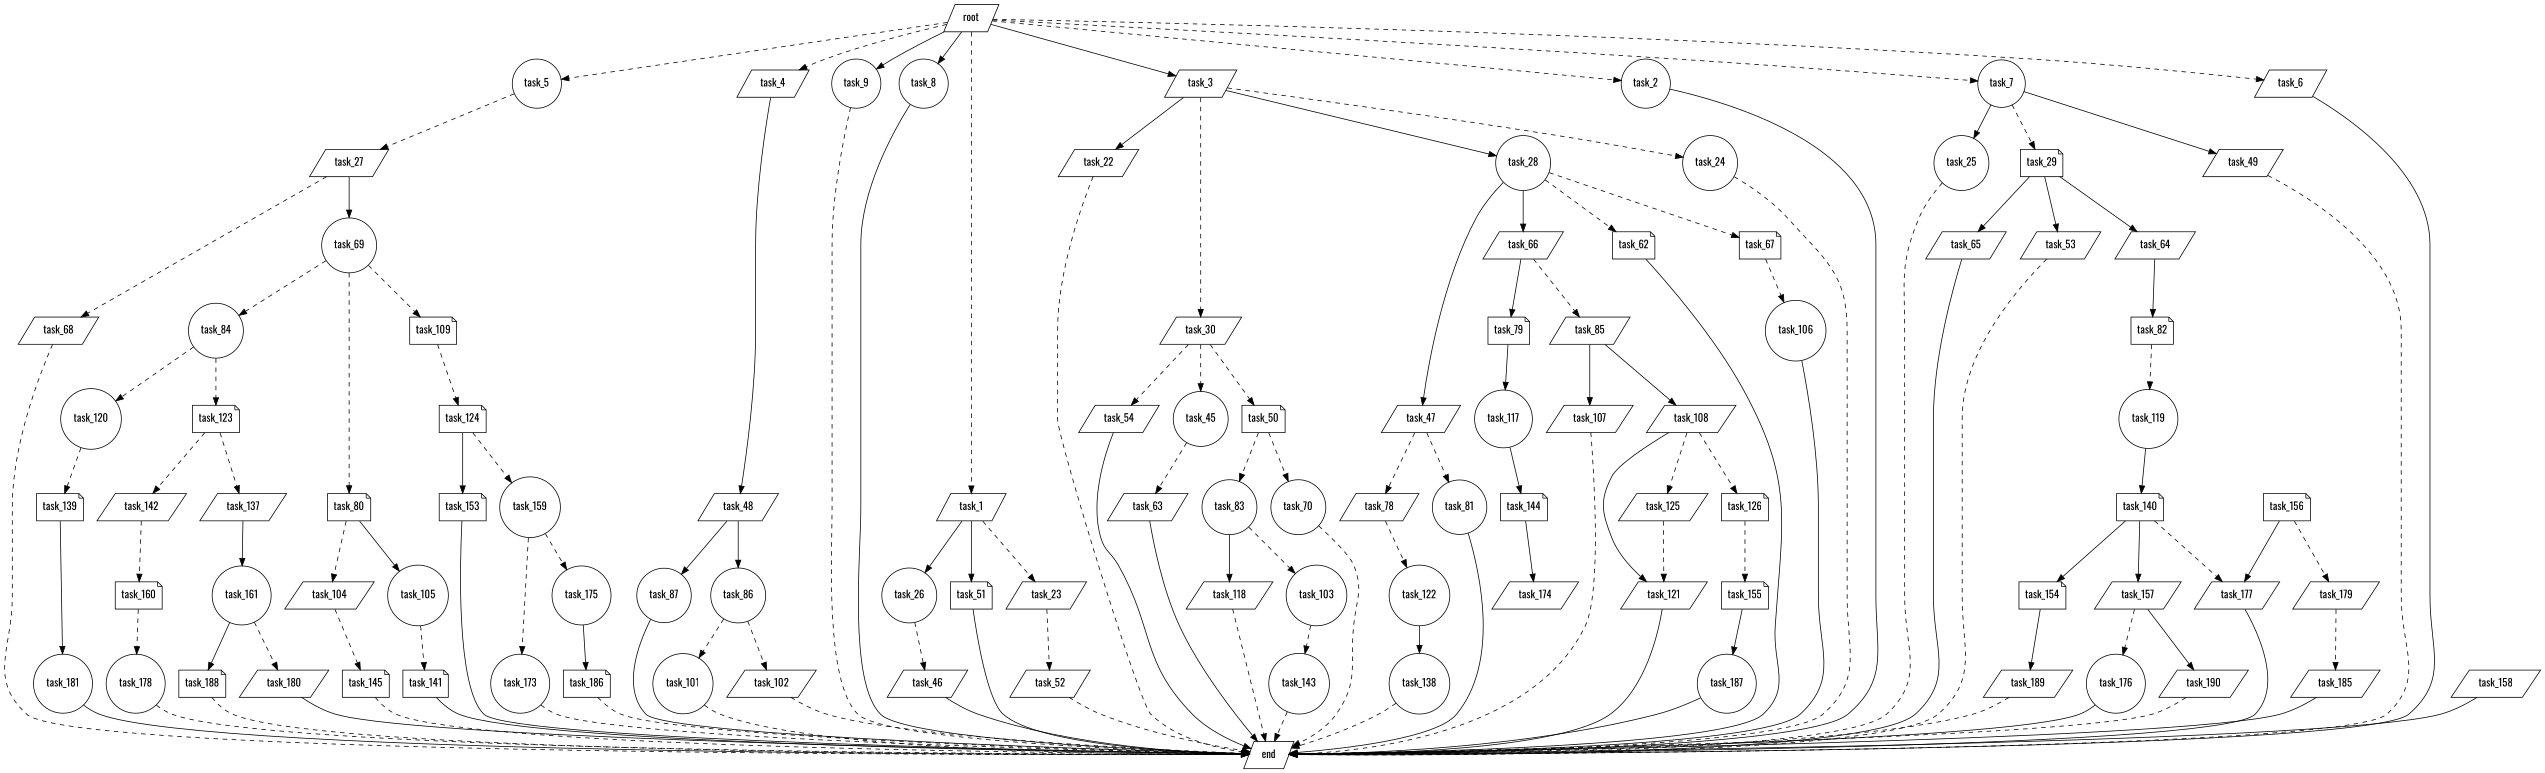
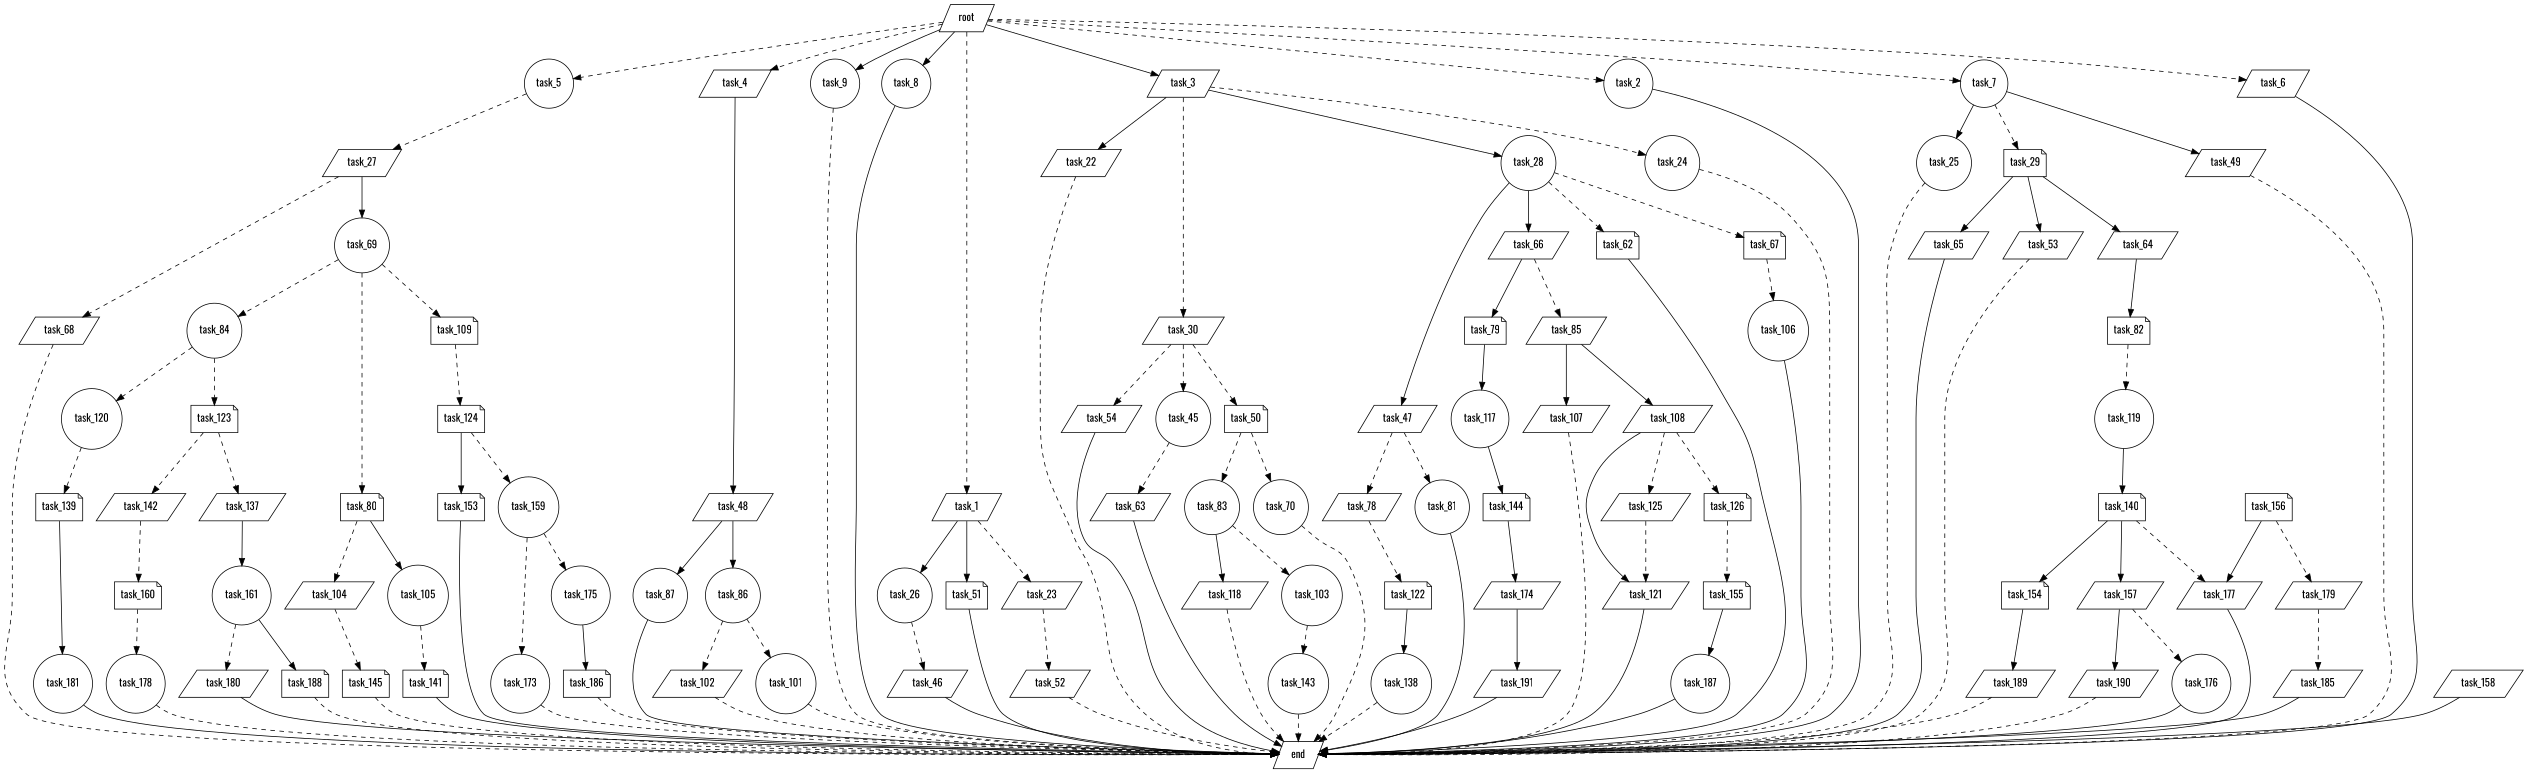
  digraph {
    fontname=Oswald
    node [fontname=Oswald shape=parallelogram]
    edge [fontname=Oswald style=dashed]
    task_180
    end
    task_27
    task_68
    task_69 [shape=circle]
    task_84 [shape=circle]
    task_80 [shape=note]
    task_109 [shape=note]
    task_50 [shape=note]
    task_83 [shape=circle]
    task_70 [shape=circle]
    task_103 [shape=circle]
    task_118
    task_119 [shape=circle]
    task_140 [shape=note]
    task_157
    task_154 [shape=note]
    task_177
    task_181 [shape=circle]
    task_185
    task_187 [shape=circle]
    task_5 [shape=circle]
    task_4
    task_48
    task_86 [shape=circle]
    task_87 [shape=circle]
    task_121
    task_123 [shape=note]
    task_120 [shape=circle]
    task_142
    task_137
    task_139 [shape=note]
    task_81 [shape=circle]
    task_143 [shape=circle]
    task_26 [shape=circle]
    task_46
    task_82 [shape=note]
    task_64
    task_141 [shape=note]
    task_190
    task_51 [shape=note]
    task_28 [shape=circle]
    task_62 [shape=note]
    task_67 [shape=note]
    task_47
    task_66
    task_106 [shape=circle]
    task_78
    task_85
    task_79 [shape=note]
    task_102
    task_9 [shape=circle]
    task_54
    task_174
+   task_191
    task_52
    task_160 [shape=note]
    task_178 [shape=circle]
    task_186 [shape=note]
    task_153 [shape=note]
    root
    task_8 [shape=circle]
    task_1
    task_3
    task_2 [shape=circle]
    task_7 [shape=circle]
    task_6
    task_23
    task_24 [shape=circle]
    task_22
    task_30
    task_25 [shape=circle]
    task_29 [shape=note]
    task_49
    task_117 [shape=circle]
    task_144 [shape=note]
    task_101 [shape=circle]
    task_179
    task_105 [shape=circle]
    task_104
    task_145 [shape=note]
    task_188 [shape=note]
    task_176 [shape=circle]
    task_189
    task_156 [shape=note]
    task_158
    task_107
    task_108
    task_125
    task_126 [shape=note]
-   task_122 [shape=circle]
+   task_122 [shape=note]
    task_138 [shape=circle]
    task_63
    task_173 [shape=circle]
    task_45 [shape=circle]
    task_124 [shape=note]
    task_161 [shape=circle]
    task_159 [shape=circle]
    task_175 [shape=circle]
    task_65
    task_53
    task_155 [shape=note]
    task_180 -> end [style=solid]
    task_27 -> task_68
    task_27 -> task_69 [style=solid]
    task_68 -> end
    task_69 -> task_84
    task_69 -> task_80
    task_69 -> task_109
    task_84 -> task_123
    task_84 -> task_120
    task_80 -> task_105 [style=solid]
    task_80 -> task_104
    task_109 -> task_124
    task_50 -> task_83
    task_50 -> task_70
    task_83 -> task_103
    task_83 -> task_118 [style=solid]
    task_70 -> end
    task_103 -> task_143
    task_118 -> end
    task_119 -> task_140 [style=solid]
    task_140 -> task_157 [style=solid]
    task_140 -> task_154 [style=solid]
    task_140 -> task_177
    task_157 -> task_190 [style=solid]
    task_157 -> task_176
    task_154 -> task_189 [style=solid]
    task_177 -> end [style=solid]
    task_181 -> end [style=solid]
    task_185 -> end [style=solid]
    task_187 -> end [style=solid]
    task_5 -> task_27
    task_4 -> task_48 [style=solid]
    task_48 -> task_86 [style=solid]
    task_48 -> task_87 [style=solid]
    task_86 -> task_102
    task_86 -> task_101
    task_87 -> end [style=solid]
    task_121 -> end [style=solid]
    task_123 -> task_142
    task_123 -> task_137
    task_120 -> task_139
    task_142 -> task_160
    task_137 -> task_161 [style=solid]
    task_139 -> task_181 [style=solid]
    task_81 -> end [style=solid]
    task_143 -> end
    task_26 -> task_46
    task_46 -> end [style=solid]
    task_82 -> task_119
    task_64 -> task_82 [style=solid]
    task_141 -> end [style=solid]
    task_190 -> end
    task_51 -> end [style=solid]
    task_28 -> task_62
    task_28 -> task_67
    task_28 -> task_47 [style=solid]
    task_28 -> task_66 [style=solid]
    task_62 -> end [style=solid]
    task_67 -> task_106
    task_47 -> task_81
    task_47 -> task_78
    task_66 -> task_85
    task_66 -> task_79 [style=solid]
    task_106 -> end [style=solid]
    task_78 -> task_122
    task_85 -> task_107 [style=solid]
    task_85 -> task_108 [style=solid]
    task_79 -> task_117 [style=solid]
    task_102 -> end
    task_9 -> end
    task_54 -> end [style=solid]
+   task_174 -> task_191 [style=solid]
+   task_191 -> end [style=solid]
    task_52 -> end
    task_160 -> task_178
    task_178 -> end
    task_186 -> end
    task_153 -> end [style=solid]
    root -> task_5
    root -> task_4
    root -> task_9 [style=solid]
    root -> task_8 [style=solid]
    root -> task_1
    root -> task_3 [style=solid]
    root -> task_2
    root -> task_7
    root -> task_6
    task_8 -> end [style=solid]
    task_1 -> task_26 [style=solid]
    task_1 -> task_51 [style=solid]
    task_1 -> task_23
    task_3 -> task_28 [style=solid]
    task_3 -> task_24
    task_3 -> task_22 [style=solid]
    task_3 -> task_30
    task_2 -> end [style=solid]
    task_7 -> task_25 [style=solid]
    task_7 -> task_29
    task_7 -> task_49 [style=solid]
    task_6 -> end [style=solid]
    task_23 -> task_52
    task_24 -> end
    task_22 -> end
    task_30 -> task_50
    task_30 -> task_54
    task_30 -> task_45
    task_25 -> end
    task_29 -> task_64 [style=solid]
    task_29 -> task_65 [style=solid]
    task_29 -> task_53 [style=solid]
    task_49 -> end
    task_117 -> task_144 [style=solid]
    task_144 -> task_174 [style=solid]
    task_101 -> end
    task_179 -> task_185
    task_105 -> task_141
    task_104 -> task_145
    task_145 -> end
    task_188 -> end
    task_176 -> end [style=solid]
    task_189 -> end
    task_156 -> task_177 [style=solid]
    task_156 -> task_179
    task_158 -> end [style=solid]
    task_107 -> end
    task_108 -> task_121 [style=solid]
    task_108 -> task_125
    task_108 -> task_126
    task_125 -> task_121
    task_126 -> task_155
    task_122 -> task_138 [style=solid]
    task_138 -> end
    task_63 -> end [style=solid]
    task_173 -> end
    task_45 -> task_63
    task_124 -> task_153 [style=solid]
    task_124 -> task_159
    task_161 -> task_180
    task_161 -> task_188 [style=solid]
    task_159 -> task_173
    task_159 -> task_175
    task_175 -> task_186 [style=solid]
    task_65 -> end [style=solid]
    task_53 -> end
    task_155 -> task_187 [style=solid]
  }
